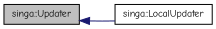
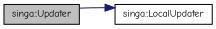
  digraph {
    rankdir=LR
    fontname="Comic Neue"
    node [color=black fontname="Comic Neue" fontsize=10 shape=record style=filled]
    n1 [fillcolor=grey75 fontcolor=black height=0.2 label="singa::Updater" width=0.4]
    n2 [fillcolor=white height=0.2 label="singa::LocalUpdater" width=0.4]
-   n1 -> n2 [color=midnightblue dir=back fontname="Comic Neue" fontsize=10 labelfontname=Helvetica labelfontsize=10 style=solid]
+   n2 -> n1 [color=midnightblue dir=back fontname="Comic Neue" fontsize=10 labelfontname=Helvetica labelfontsize=10 style=solid]
  }
